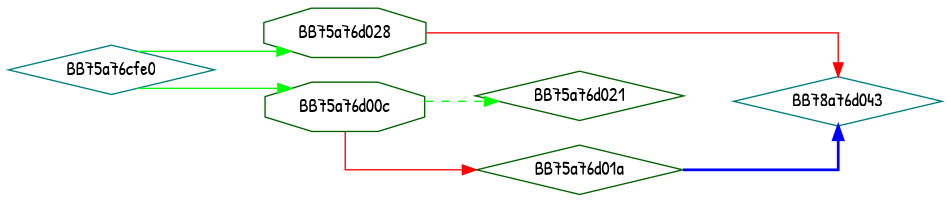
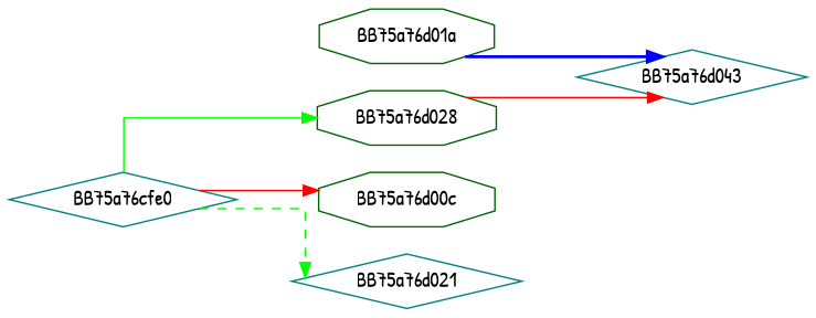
  digraph {
    fontname="Patrick Hand"
    rankdir=LR
    splines=ortho
    node [color=darkgreen fontname="Patrick Hand" shape=octagon]
    edge [color=red fontname="Patrick Hand" style=solid]
    BB75a76d028
    BB75a76cfe0 [color=teal shape=diamond]
    BB75a76d00c
-   BB75a76d043 [color=teal shape=diamond label=BB78a76d043]
-   BB75a76d021 [shape=diamond]
-   BB75a76d01a [shape=diamond]
+   BB75a76d043 [color=teal shape=diamond]
+   BB75a76d021 [color=teal shape=diamond]
+   BB75a76d01a
    BB75a76d028 -> BB75a76d043
    BB75a76cfe0 -> BB75a76d028 [color=green]
-   BB75a76cfe0 -> BB75a76d00c [color=green]
-   BB75a76d00c -> BB75a76d021 [color=green style=dashed]
-   BB75a76d00c -> BB75a76d01a
+   BB75a76cfe0 -> BB75a76d00c
+   BB75a76cfe0 -> BB75a76d021 [color=green style=dashed]
    BB75a76d01a -> BB75a76d043 [color=blue style=bold]
  }
